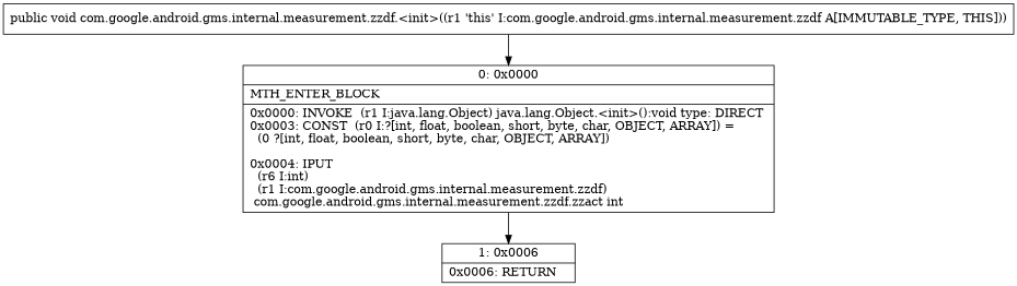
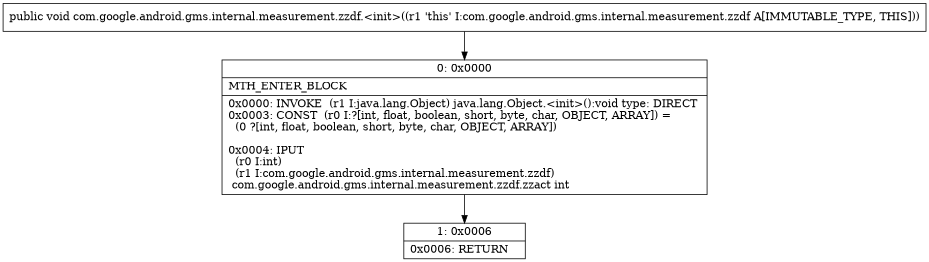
  digraph {
    node [shape=record]
-   n1 [label="{0\:\ 0x0000|MTH_ENTER_BLOCK\l|0x0000: INVOKE  (r1 I:java.lang.Object) java.lang.Object.\<init\>():void type: DIRECT \l0x0003: CONST  (r0 I:?[int, float, boolean, short, byte, char, OBJECT, ARRAY]) = \l  (0 ?[int, float, boolean, short, byte, char, OBJECT, ARRAY])\l \l0x0004: IPUT  \l  (r6 I:int)\l  (r1 I:com.google.android.gms.internal.measurement.zzdf)\l com.google.android.gms.internal.measurement.zzdf.zzact int \l}"]
+   n1 [label="{0\:\ 0x0000|MTH_ENTER_BLOCK\l|0x0000: INVOKE  (r1 I:java.lang.Object) java.lang.Object.\<init\>():void type: DIRECT \l0x0003: CONST  (r0 I:?[int, float, boolean, short, byte, char, OBJECT, ARRAY]) = \l  (0 ?[int, float, boolean, short, byte, char, OBJECT, ARRAY])\l \l0x0004: IPUT  \l  (r0 I:int)\l  (r1 I:com.google.android.gms.internal.measurement.zzdf)\l com.google.android.gms.internal.measurement.zzdf.zzact int \l}"]
    n2 [label="{1\:\ 0x0006|0x0006: RETURN   \l}"]
    n3 [label="{public void com.google.android.gms.internal.measurement.zzdf.\<init\>((r1 'this' I:com.google.android.gms.internal.measurement.zzdf A[IMMUTABLE_TYPE, THIS])) }"]
    n1 -> n2
    n3 -> n1
  }
